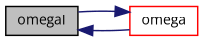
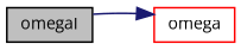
  digraph {
    rankdir=LR
    fontname="Open Sans"
    node [fontname="Open Sans" fontsize=10 shape=record]
    edge [color=midnightblue dir=back fontname="Open Sans" fontsize=10 labelfontname=Helvetica labelfontsize=10 style=solid]
    n1 [color=black fillcolor=grey75 fontcolor=black height=0.2 label=omegaI style=filled width=0.4]
    n2 [color=red height=0.2 label=omega width=0.4]
-   n1 -> n2
    n2 -> n1
  }
